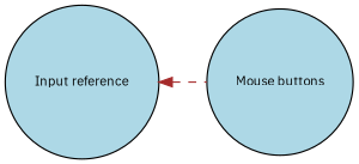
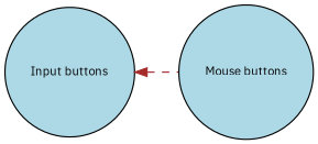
  digraph {
    rankdir=LR
    fontname="IBM Plex Sans"
    node [color=black fillcolor=lightblue fontname="IBM Plex Sans" fontsize=10 shape=circle style=filled]
    n1 [fontcolor=black height=0.2 label="Mouse buttons" width=0.4]
-   n2 [height=0.2 label="Input reference" width=0.4]
+   n2 [height=0.2 label="Input buttons" width=0.4]
    n2 -> n1 [color=brown dir=back fontname="IBM Plex Sans" fontsize=8 labelfontname=FreeSans labelfontsize=8 shape=plaintext style=dashed]
  }
